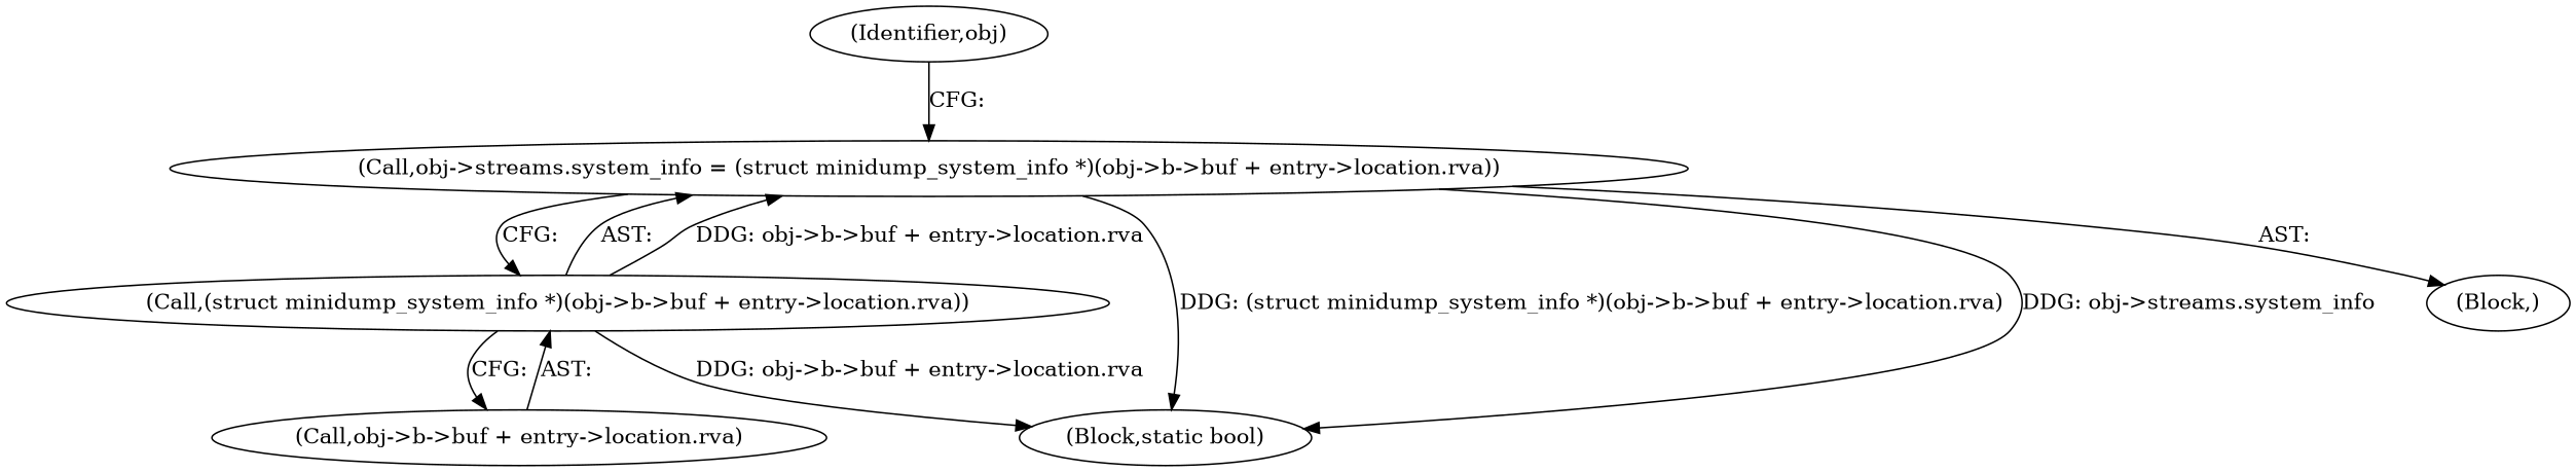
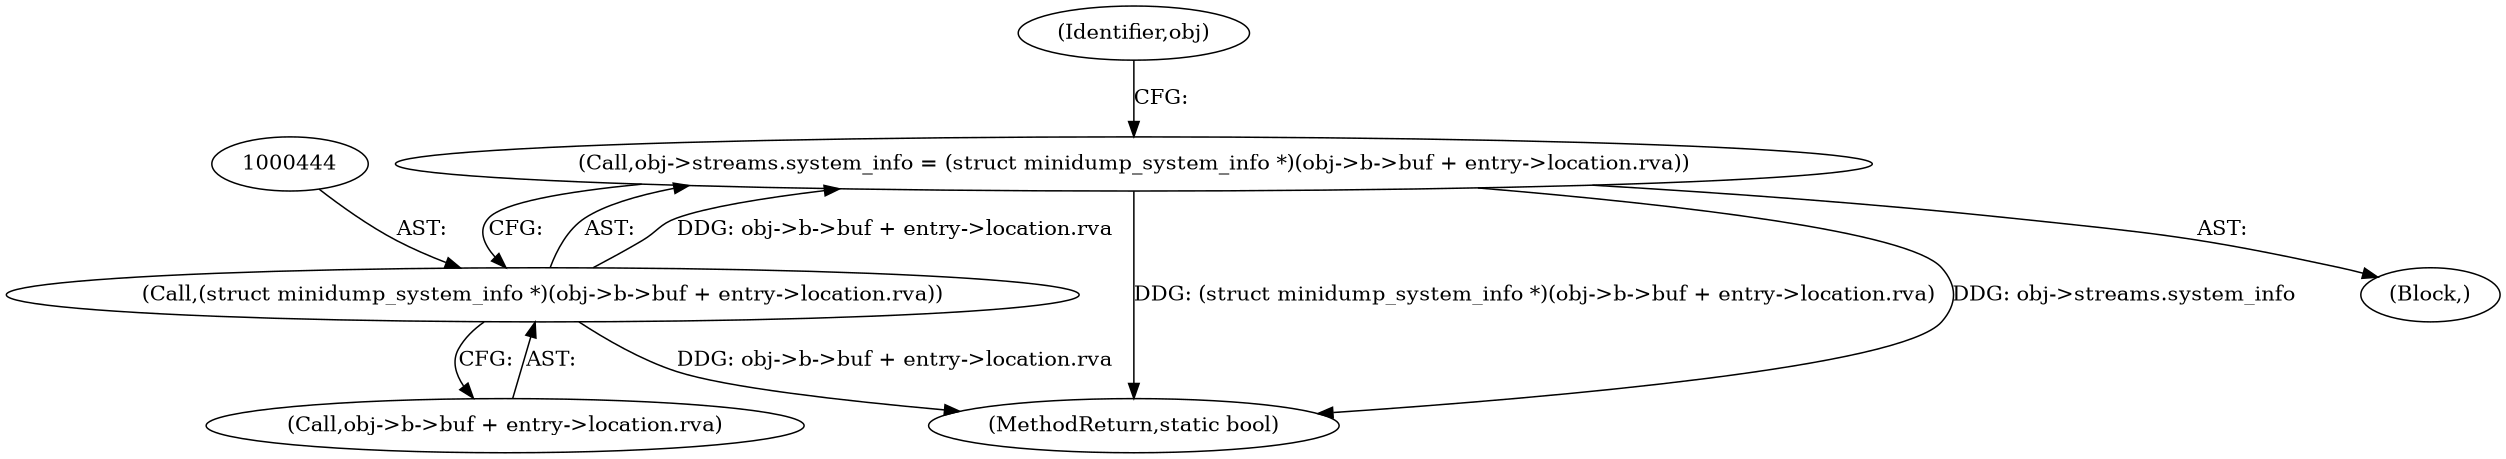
  digraph {
    n1 [label="(Call,obj->streams.system_info = (struct minidump_system_info *)(obj->b->buf + entry->location.rva))"]
    n2 [label="(Call,(struct minidump_system_info *)(obj->b->buf + entry->location.rva))"]
-   n3 [label="(Block,static bool)"]
+   n3 [label="(MethodReturn,static bool)"]
    n4 [label="(Block,)"]
    n5 [label="(Call,obj->b->buf + entry->location.rva)"]
    n6 [label="(Identifier,obj)"]
+   1000444
    n1 -> n2 [label="CFG: "]
    n1 -> n3 [label="DDG: (struct minidump_system_info *)(obj->b->buf + entry->location.rva)"]
    n1 -> n3 [label="DDG: obj->streams.system_info"]
    n1 -> n4 [label="AST: "]
    n2 -> n1 [label="AST: "]
    n2 -> n1 [label="DDG: obj->b->buf + entry->location.rva"]
    n2 -> n3 [label="DDG: obj->b->buf + entry->location.rva"]
    n2 -> n5 [label="CFG: "]
    n5 -> n2 [label="AST: "]
    n6 -> n1 [label="CFG: "]
+   1000444 -> n2 [label="AST: "]
  }
